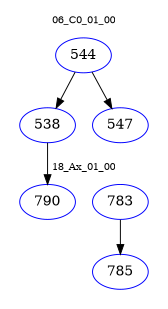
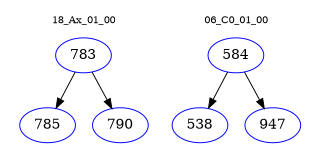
  digraph {
    node [color=blue]
    edge [color=black]
    n1 [label=783]
    n2 [label=785]
    n3 [label=790]
-   n4 [label=544]
+   n4 [label=584]
    n5 [label=538]
-   n6 [label=547]
+   n6 [label=947]
    subgraph cluster_1 {
      color=white
      fontsize=10
      label="18_Ax_01_00"
      n1
      n2
      n3
    }
    subgraph cluster_2 {
      color=white
      fontsize=10
      label="06_C0_01_00"
      n4
      n5
      n6
    }
    n1 -> n2
-   n5 -> n3
+   n1 -> n3
    n4 -> n5
    n4 -> n6
  }
